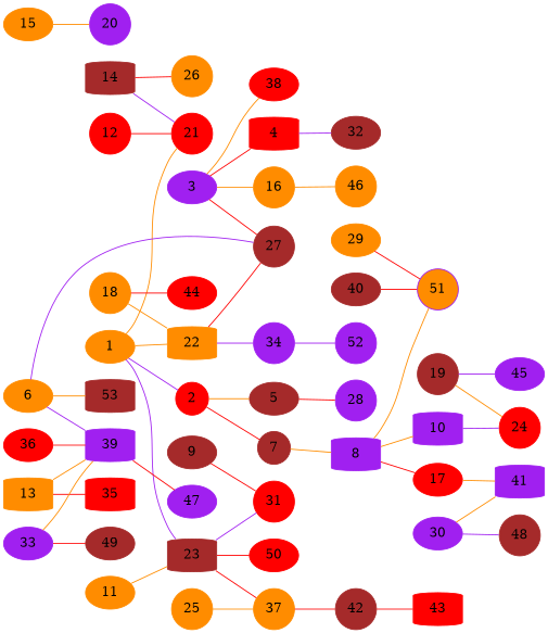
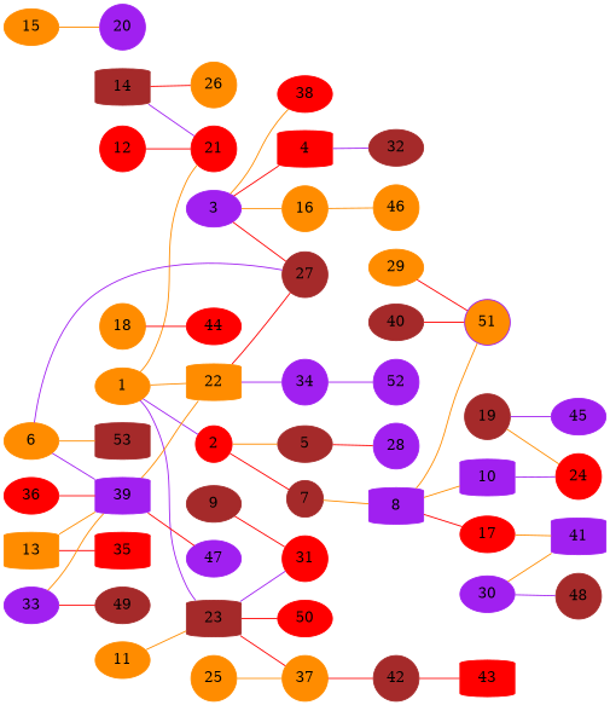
  graph {
    rankdir=LR
    node [color=purple shape=circle style=filled]
    edge [color=red weight=1.0]
    1 [color=darkorange shape=ellipse]
    2 [color=red]
    21 [color=red]
    22 [color=darkorange shape=cylinder]
    23 [color=brown shape=cylinder]
    5 [color=brown shape=ellipse]
    7 [color=brown]
    27 [color=brown]
    34
    31 [color=red]
    37 [color=darkorange]
    50 [color=red shape=ellipse]
    28
    8 [shape=cylinder]
    3 [shape=ellipse]
    4 [color=red shape=cylinder]
    16 [color=darkorange]
    38 [color=red shape=ellipse]
    32 [color=brown shape=ellipse]
    46 [color=darkorange]
    6 [color=darkorange shape=ellipse]
    39 [shape=cylinder]
    53 [color=brown shape=cylinder]
    47 [shape=ellipse]
    10 [shape=cylinder]
    17 [color=red shape=ellipse]
    51 [fillcolor=darkorange]
    24 [color=red]
    41 [shape=cylinder]
    9 [color=brown shape=ellipse]
    11 [color=darkorange shape=ellipse]
    12 [color=red]
    13 [color=darkorange shape=cylinder]
    35 [color=red shape=cylinder]
    14 [color=brown shape=cylinder]
    26 [color=darkorange]
    15 [color=darkorange shape=ellipse]
    20
    18 [color=darkorange]
    44 [color=red shape=ellipse]
    19 [color=brown]
    45 [shape=ellipse]
    52
    42 [color=brown]
    25 [color=darkorange]
    29 [color=darkorange shape=ellipse]
    30 [shape=ellipse]
    48 [color=brown]
    33 [shape=ellipse]
    49 [color=brown shape=ellipse]
    36 [color=red shape=ellipse]
    43 [color=red shape=cylinder]
    40 [color=brown shape=ellipse]
    1 -- 2 [color=purple]
    1 -- 21 [color=darkorange]
    1 -- 22 [color=darkorange]
    1 -- 23 [color=purple]
    2 -- 5 [color=darkorange]
    2 -- 7
    22 -- 27
    22 -- 34 [color=purple]
    23 -- 31 [color=purple]
    23 -- 37
    23 -- 50
    5 -- 28
    7 -- 8 [color=darkorange]
    34 -- 52 [color=purple]
    37 -- 42
    8 -- 10 [color=darkorange]
    8 -- 17
    8 -- 51 [color=darkorange]
    3 -- 27
    3 -- 4
    3 -- 16 [color=darkorange]
    3 -- 38 [color=darkorange]
    4 -- 32 [color=purple]
    16 -- 46 [color=darkorange]
    6 -- 27 [color=purple]
    6 -- 39 [color=purple]
    6 -- 53 [color=darkorange]
    39 -- 47
    10 -- 24 [color=purple]
    17 -- 41 [color=darkorange]
    9 -- 31
    11 -- 23 [color=darkorange]
    12 -- 21
    13 -- 39 [color=darkorange]
    13 -- 35
    14 -- 21 [color=purple]
    14 -- 26
    15 -- 20 [color=darkorange]
-   18 -- 22 [color=darkorange]
+   39 -- 22 [color=darkorange]
    18 -- 44
    19 -- 24 [color=darkorange]
    19 -- 45 [color=purple]
    42 -- 43
    25 -- 37 [color=darkorange]
    29 -- 51
    30 -- 41 [color=darkorange]
    30 -- 48 [color=purple]
    33 -- 39 [color=darkorange]
    33 -- 49
    36 -- 39
    40 -- 51
  }
